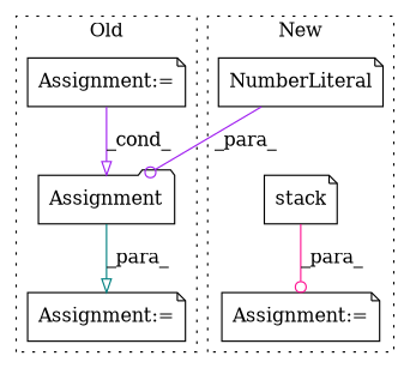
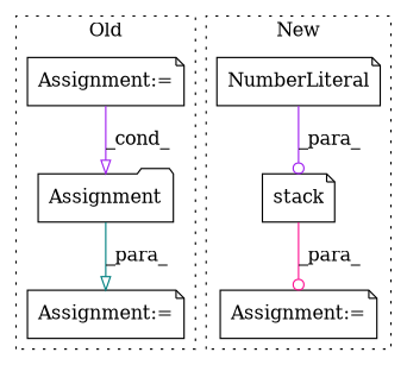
  digraph {
    node [a=7 l=1 shape=note]
    edge [arrowhead=onormal color=purple]
    n1 [a=113 l=36 label=Assignment s=450 shape=folder]
    n2 [label="Assignment:=" s=176]
    n3 [label="Assignment:=" s=347]
    n4 [a=32 l="6,1" label=stack s="357,381"]
    n5 [a=34 label=NumberLiteral s=380]
    n6 [label="Assignment:=" s=350]
    subgraph cluster_1 {
      label=Old
      style=dotted
      n1
      n2
      n3
    }
    subgraph cluster_2 {
      label=New
      style=dotted
      n4
      n5
      n6
    }
    n1 -> n3 [color=teal label=_para_]
    n2 -> n1 [label=_cond_]
    n4 -> n6 [arrowhead=odot color=deeppink label=_para_]
-   n5 -> n1 [arrowhead=odot label=_para_]
+   n5 -> n4 [arrowhead=odot label=_para_]
  }
